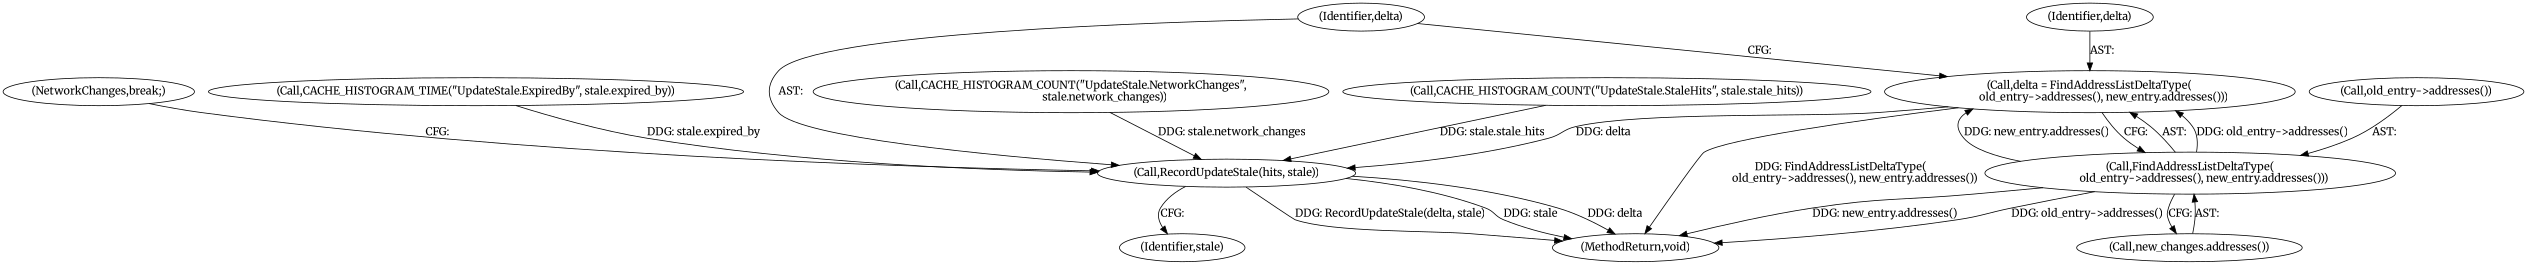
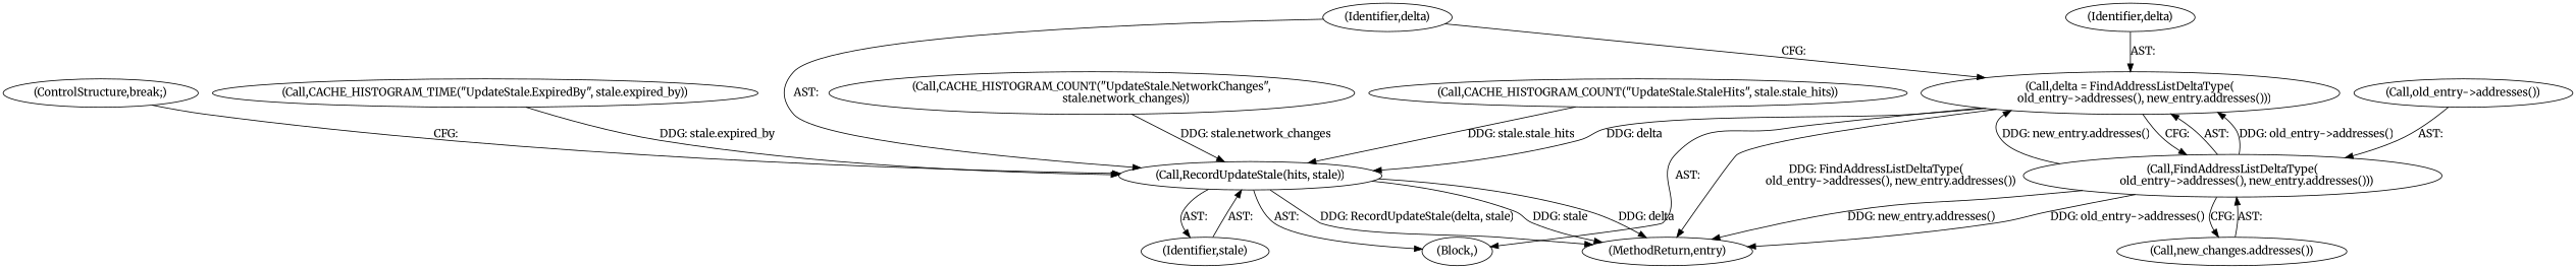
  digraph {
    fontname=Merriweather
    node [fontname=Merriweather]
    edge [fontname=Merriweather]
    n1 [label="(Call,delta = FindAddressListDeltaType(\n            old_entry->addresses(), new_entry.addresses()))"]
    n2 [label="(Call,FindAddressListDeltaType(\n            old_entry->addresses(), new_entry.addresses()))"]
    n3 [label="(Call,RecordUpdateStale(hits, stale))"]
-   n5 [label="(MethodReturn,void)"]
+   n4 [label="(Block,)"]
+   n5 [label="(MethodReturn,entry)"]
    n6 [label="(Call,new_changes.addresses())"]
    n7 [label="(Identifier,stale)"]
    n8 [label="(Identifier,delta)"]
    n9 [label="(Call,CACHE_HISTOGRAM_COUNT(\"UpdateStale.NetworkChanges\",\n                             stale.network_changes))"]
    n10 [label="(Call,old_entry->addresses())"]
    n11 [label="(Call,CACHE_HISTOGRAM_COUNT(\"UpdateStale.StaleHits\", stale.stale_hits))"]
-   n12 [label="(NetworkChanges,break;)"]
+   n12 [label="(ControlStructure,break;)"]
    n13 [label="(Identifier,delta)"]
    n14 [label="(Call,CACHE_HISTOGRAM_TIME(\"UpdateStale.ExpiredBy\", stale.expired_by))"]
    n1 -> n2 [label="CFG: "]
    n1 -> n3 [label="DDG: delta"]
+   n1 -> n4 [label="AST: "]
    n1 -> n5 [label="DDG: FindAddressListDeltaType(\n            old_entry->addresses(), new_entry.addresses())"]
    n2 -> n1 [label="AST: "]
    n2 -> n1 [label="DDG: old_entry->addresses()"]
    n2 -> n1 [label="DDG: new_entry.addresses()"]
    n2 -> n5 [label="DDG: new_entry.addresses()"]
    n2 -> n5 [label="DDG: old_entry->addresses()"]
    n2 -> n6 [label="CFG: "]
+   n3 -> n4 [label="AST: "]
    n3 -> n5 [label="DDG: RecordUpdateStale(delta, stale)"]
    n3 -> n5 [label="DDG: stale"]
    n3 -> n5 [label="DDG: delta"]
-   n3 -> n7 [label="CFG: "]
+   n3 -> n7 [label="AST: "]
    n6 -> n2 [label="AST: "]
+   n7 -> n3 [label="AST: "]
    n8 -> n1 [label="AST: "]
    n9 -> n3 [label="DDG: stale.network_changes"]
    n10 -> n2 [label="AST: "]
    n11 -> n3 [label="DDG: stale.stale_hits"]
    n12 -> n3 [label="CFG: "]
    n13 -> n1 [label="CFG: "]
    n13 -> n3 [label="AST: "]
    n14 -> n3 [label="DDG: stale.expired_by"]
  }
